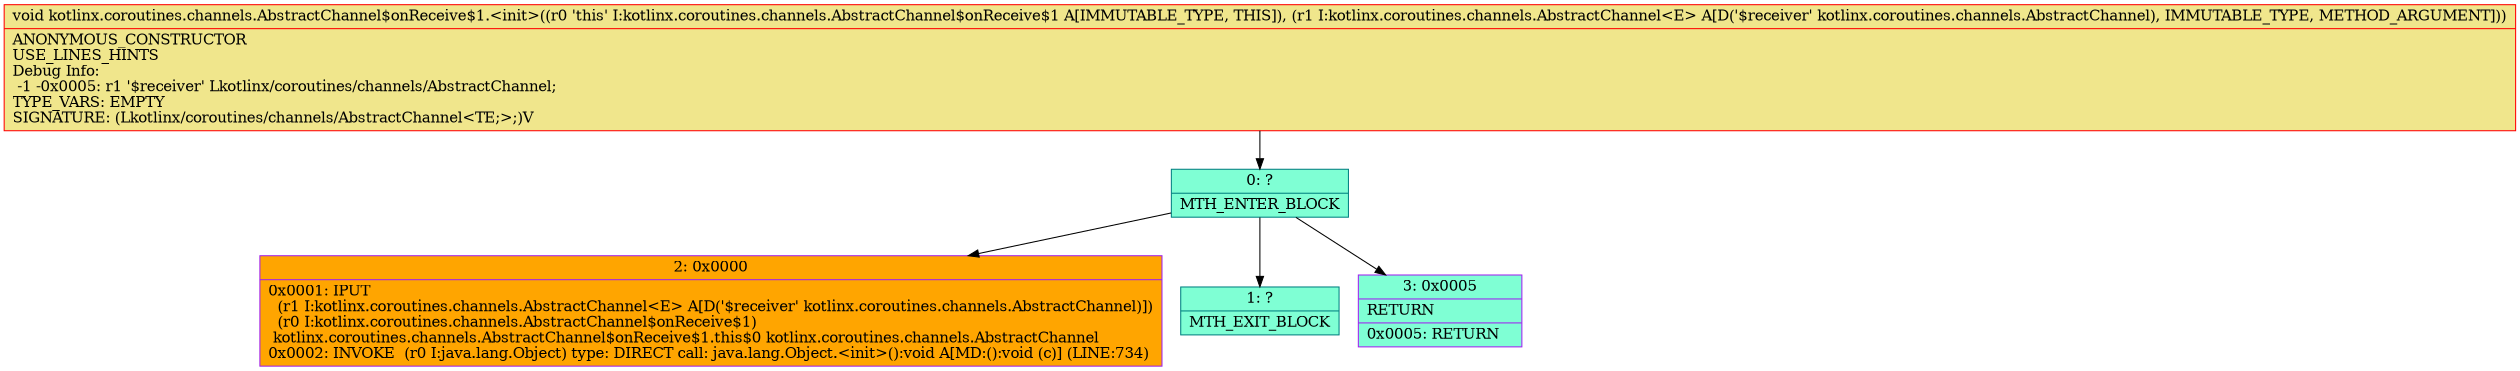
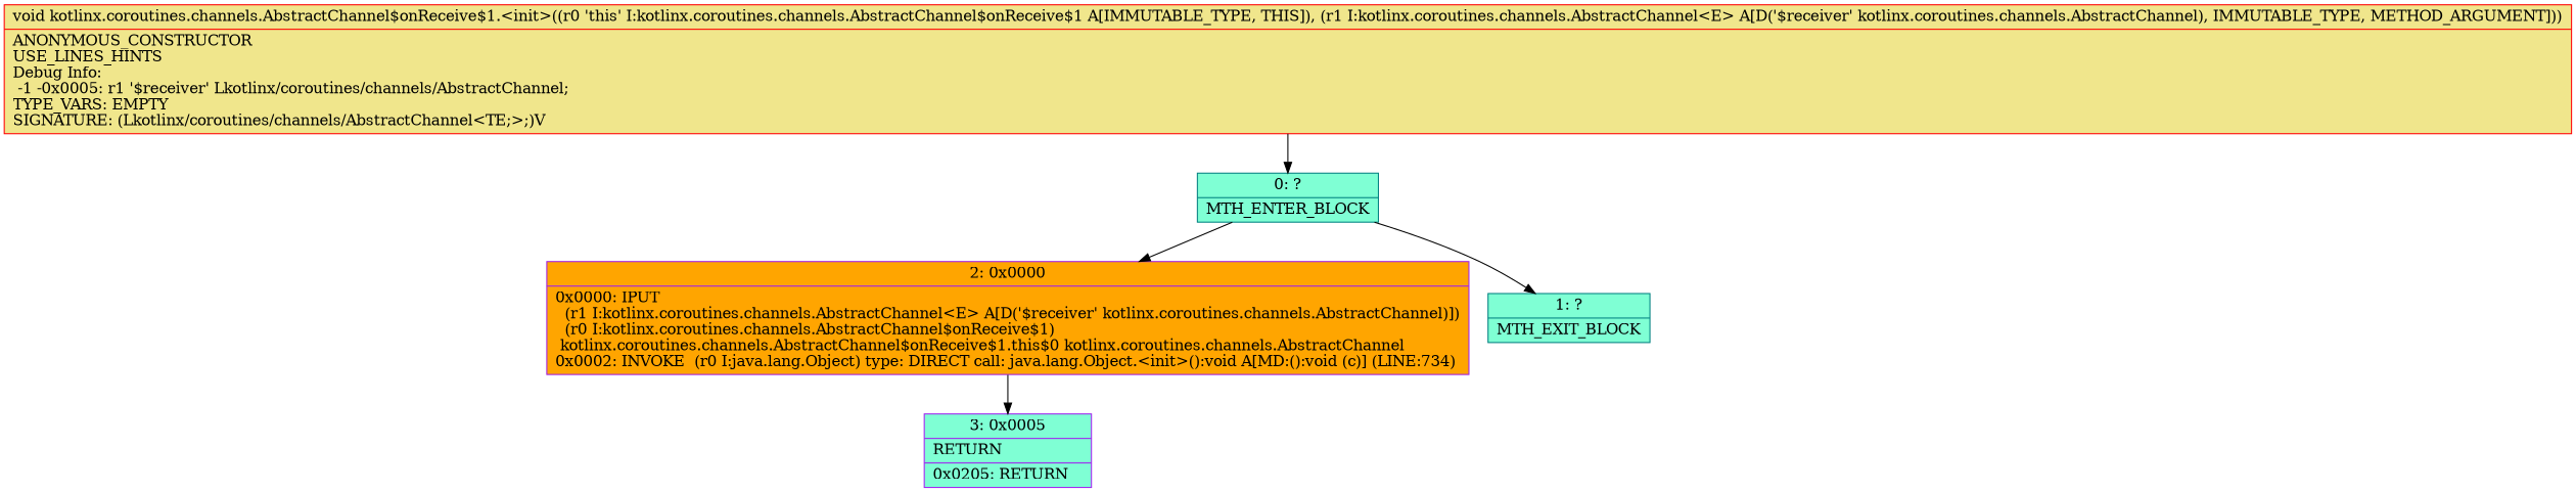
  digraph {
    node [color=teal fillcolor=aquamarine shape=record style=filled]
    n1 [label="{0\:\ ?|MTH_ENTER_BLOCK\l}"]
-   n2 [color=purple fillcolor=orange label="{2\:\ 0x0000|0x0001: IPUT  \l  (r1 I:kotlinx.coroutines.channels.AbstractChannel\<E\> A[D('$receiver' kotlinx.coroutines.channels.AbstractChannel)])\l  (r0 I:kotlinx.coroutines.channels.AbstractChannel$onReceive$1)\l kotlinx.coroutines.channels.AbstractChannel$onReceive$1.this$0 kotlinx.coroutines.channels.AbstractChannel \l0x0002: INVOKE  (r0 I:java.lang.Object) type: DIRECT call: java.lang.Object.\<init\>():void A[MD:():void (c)] (LINE:734)\l}"]
+   n2 [color=purple fillcolor=orange label="{2\:\ 0x0000|0x0000: IPUT  \l  (r1 I:kotlinx.coroutines.channels.AbstractChannel\<E\> A[D('$receiver' kotlinx.coroutines.channels.AbstractChannel)])\l  (r0 I:kotlinx.coroutines.channels.AbstractChannel$onReceive$1)\l kotlinx.coroutines.channels.AbstractChannel$onReceive$1.this$0 kotlinx.coroutines.channels.AbstractChannel \l0x0002: INVOKE  (r0 I:java.lang.Object) type: DIRECT call: java.lang.Object.\<init\>():void A[MD:():void (c)] (LINE:734)\l}"]
    n3 [label="{1\:\ ?|MTH_EXIT_BLOCK\l}"]
-   n4 [color=purple label="{3\:\ 0x0005|RETURN\l|0x0005: RETURN   \l}"]
+   n4 [color=purple label="{3\:\ 0x0005|RETURN\l|0x0205: RETURN   \l}"]
    n5 [color=red fillcolor=khaki label="{void kotlinx.coroutines.channels.AbstractChannel$onReceive$1.\<init\>((r0 'this' I:kotlinx.coroutines.channels.AbstractChannel$onReceive$1 A[IMMUTABLE_TYPE, THIS]), (r1 I:kotlinx.coroutines.channels.AbstractChannel\<E\> A[D('$receiver' kotlinx.coroutines.channels.AbstractChannel), IMMUTABLE_TYPE, METHOD_ARGUMENT]))  | ANONYMOUS_CONSTRUCTOR\lUSE_LINES_HINTS\lDebug Info:\l  \-1 \-0x0005: r1 '$receiver' Lkotlinx\/coroutines\/channels\/AbstractChannel;\lTYPE_VARS: EMPTY\lSIGNATURE: (Lkotlinx\/coroutines\/channels\/AbstractChannel\<TE;\>;)V\l}"]
    n1 -> n2
    n1 -> n3
-   n1 -> n4
+   n2 -> n4
    n5 -> n1
  }
